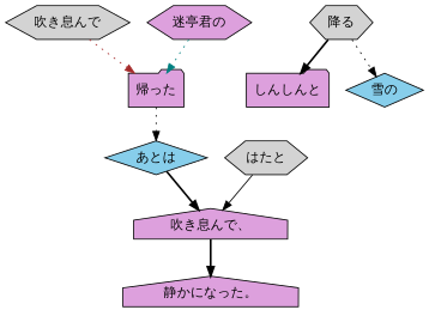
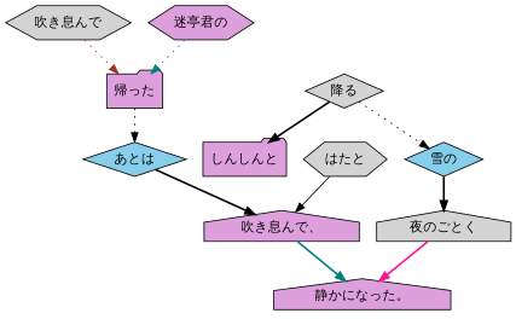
  digraph {
    fontname=Oswald
    node [fillcolor=plum fontname=Oswald shape=hexagon style=filled]
    edge [color=black fontname=Oswald style=bold]
    n1 [fillcolor=lightgrey label="吹き息んで"]
    n2 [label="帰った" shape=folder]
    n3 [fillcolor=skyblue label="あとは" shape=diamond]
    n4 [label="迷亭君の"]
    n5 [label="吹き息んで、" shape=house]
    n6 [label="静かになった。" shape=house]
    n7 [fillcolor=lightgrey label="はたと"]
    n8 [label="しんしんと" shape=folder]
-   n9 [fillcolor=lightgrey label="降る"]
+   n9 [fillcolor=lightgrey label="降る" shape=diamond]
    n10 [fillcolor=skyblue label="雪の" shape=diamond]
+   n11 [fillcolor=lightgrey label="夜のごとく" shape=house]
    n1 -> n2 [color=brown style=dotted]
    n2 -> n3 [style=dotted]
    n3 -> n5
    n4 -> n2 [color=teal style=dotted]
-   n5 -> n6
+   n5 -> n6 [color=teal]
    n7 -> n5 [style=solid]
    n9 -> n8
    n9 -> n10 [style=dotted]
+   n10 -> n11
+   n11 -> n6 [color=deeppink]
  }
